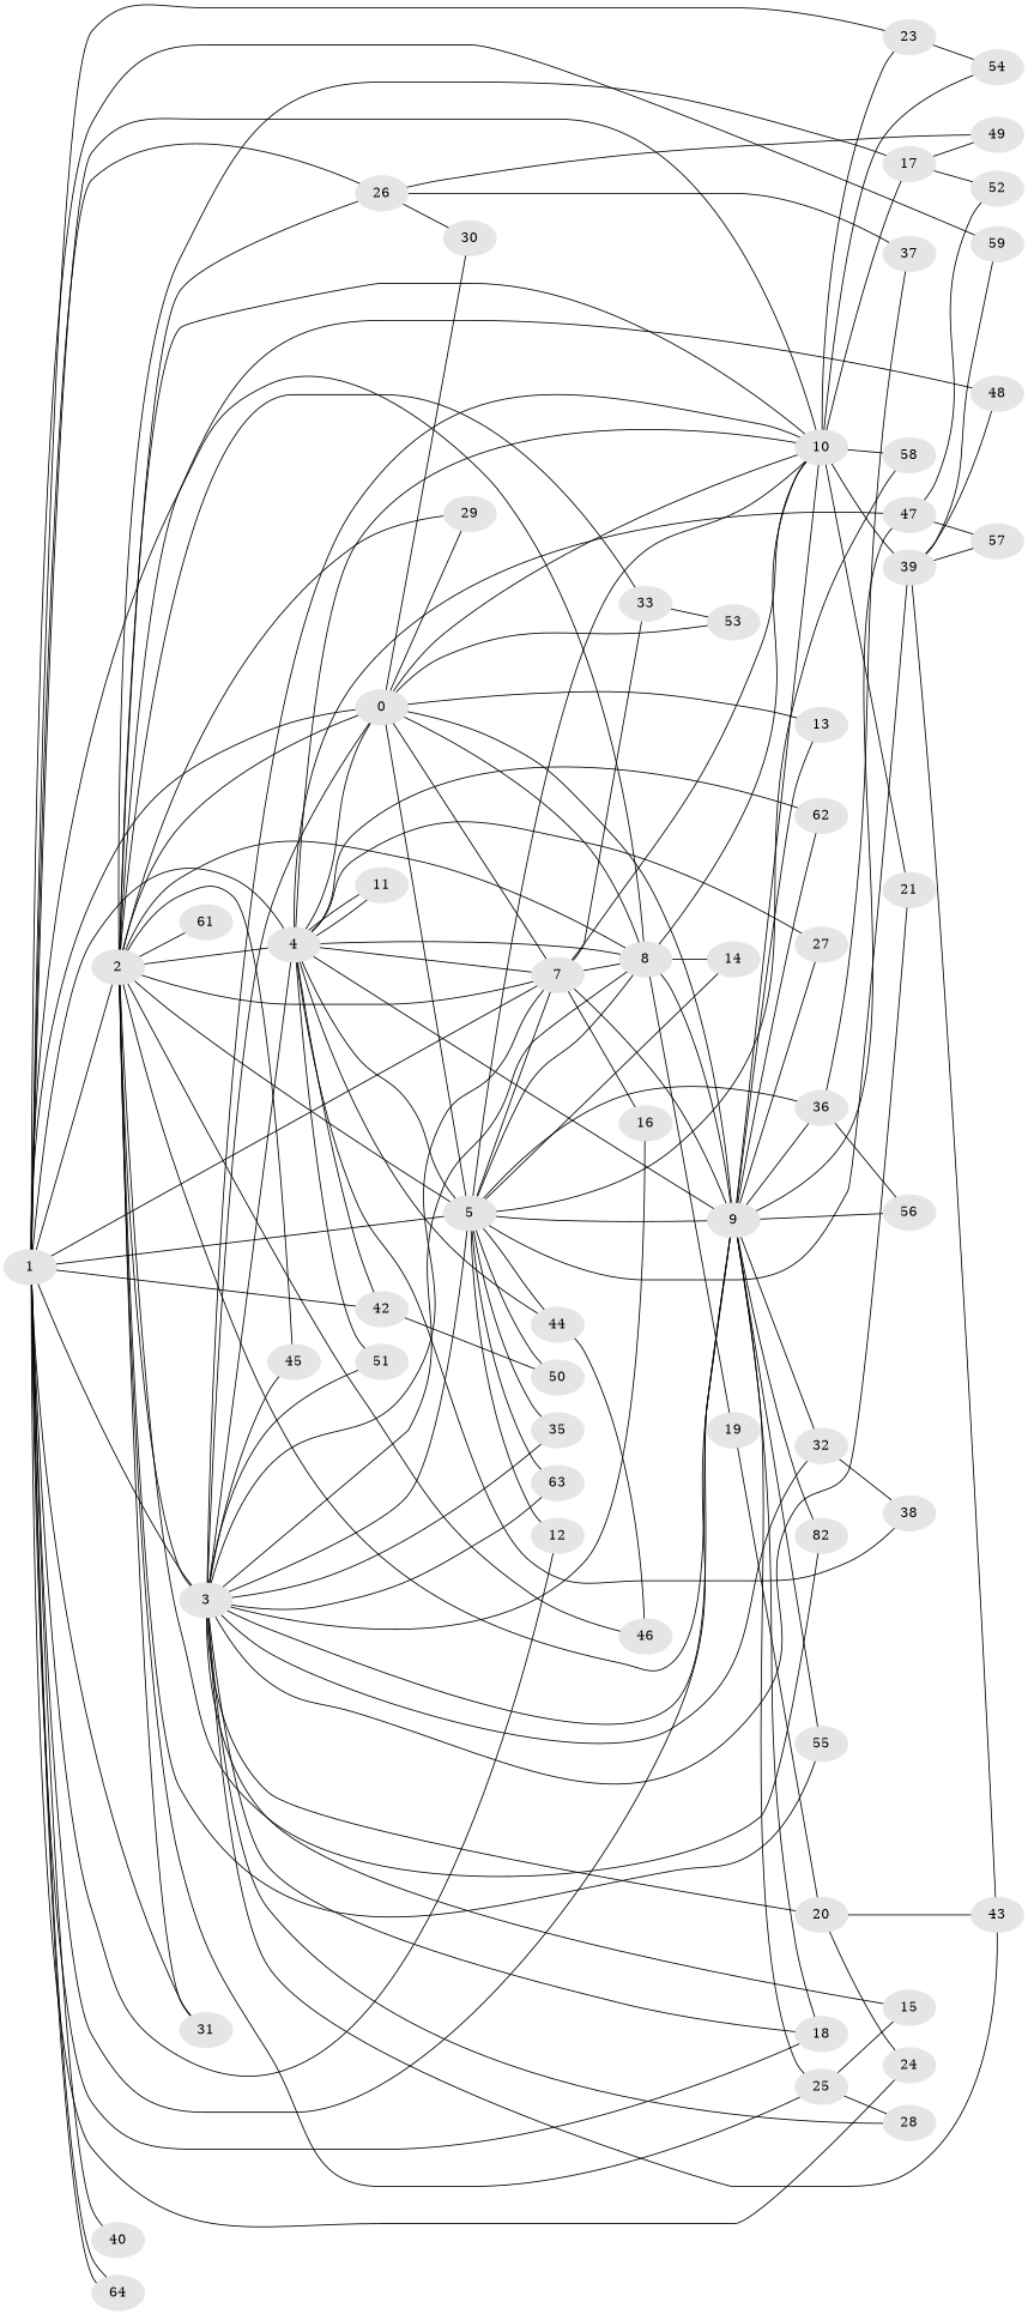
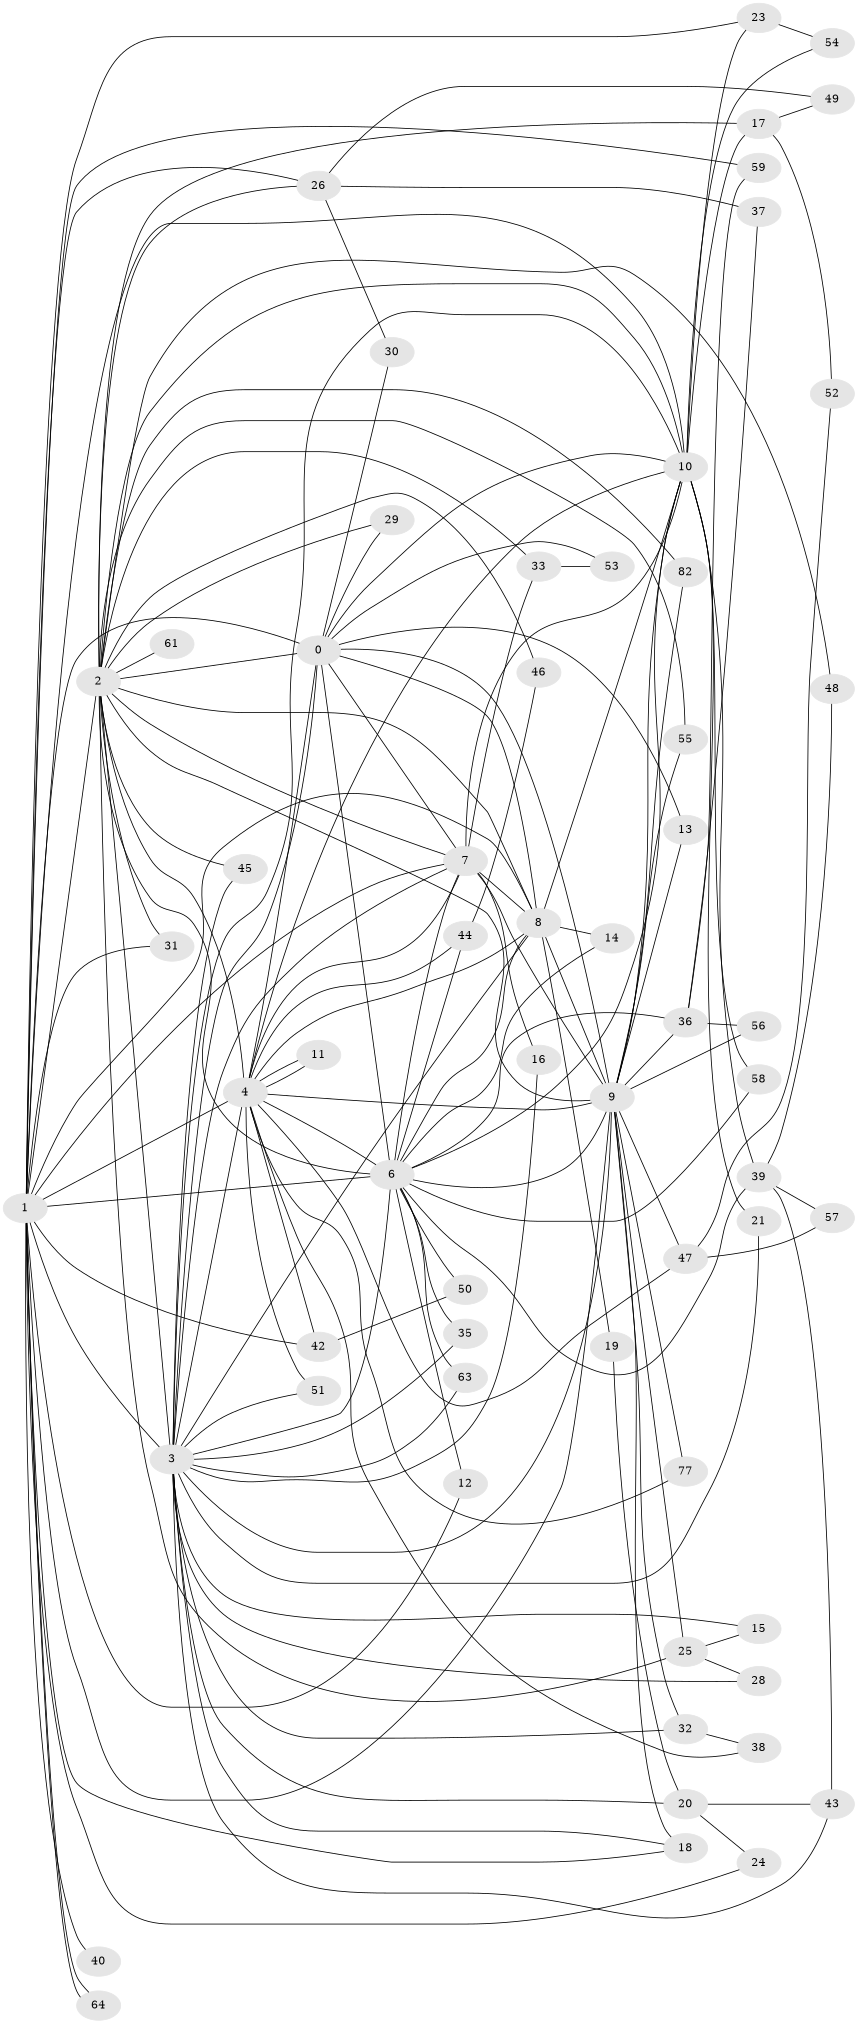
  graph {
    rankdir=LR
    node [color=gray90 style=filled]
    1
    2
    3
    4
    n5 [label=0]
-   6 [label=5]
+   6
    7
    8
    9
    10
    12
    18
    23
    24
    26
    31
    40
    42
    59
    n20 [label=64]
    17
    n22 [label=82]
    25
    29
    33
    45
    46
    48
    55
    61
    15
    16
    20
    21
    28
    32
    35
    43
    51
    63
    11
-   27
+   27 [label=77]
    38
    44
    47
-   62
    13
    30
    53
    14
    36
    39
    50
    58
    19
    56
    54
    49
    37
    52
    57
    1 -- 2
    1 -- 3
    1 -- 4
    1 -- n5
    1 -- 6
    1 -- 7
    1 -- 8
    1 -- 9
    1 -- 10
    1 -- 12
    1 -- 18
    1 -- 23
    1 -- 24
    1 -- 26
    1 -- 31
    1 -- 40
    1 -- 42
    1 -- 59
    1 -- n20
    1 -- n20
    2 -- 3
    2 -- 4
    2 -- n5
    2 -- 6
    2 -- 7
    2 -- 8
    2 -- 9
    2 -- 10
    2 -- 26
    2 -- 31
    2 -- 17
    2 -- n22
    2 -- 25
    2 -- 29
    2 -- 33
    2 -- 45
    2 -- 46
    2 -- 48
    2 -- 55
    2 -- 61
    3 -- 4
    3 -- n5
    3 -- 6
    3 -- 7
    3 -- 8
    3 -- 9
    3 -- 10
    3 -- 18
    3 -- 45
    3 -- 15
    3 -- 16
    3 -- 20
    3 -- 21
    3 -- 28
    3 -- 32
    3 -- 35
    3 -- 43
    3 -- 51
    3 -- 63
    4 -- n5
    4 -- 6
    4 -- 7
    4 -- 8
    4 -- 9
    4 -- 10
    4 -- 42
    4 -- 51
    4 -- 11
    4 -- 11
    4 -- 27
    4 -- 38
    4 -- 44
    4 -- 47
-   4 -- 62
    n5 -- 6
    n5 -- 7
    n5 -- 8
    n5 -- 9
    n5 -- 10
    n5 -- 29
    n5 -- 13
    n5 -- 30
    n5 -- 53
    6 -- 7
    6 -- 8
    6 -- 9
    6 -- 10
    6 -- 12
    6 -- 35
    6 -- 63
    6 -- 44
    6 -- 14
    6 -- 36
    6 -- 39
    6 -- 50
    6 -- 58
    7 -- 8
    7 -- 9
    7 -- 10
    7 -- 33
    7 -- 16
    8 -- 9
    8 -- 10
    8 -- 14
    8 -- 19
    9 -- 10
    9 -- 18
    9 -- n22
    9 -- 25
    9 -- 55
    9 -- 32
    9 -- 27
    9 -- 47
-   9 -- 62
    9 -- 13
    9 -- 36
    9 -- 56
    10 -- 23
    10 -- 17
    10 -- 21
    10 -- 39
    10 -- 58
    10 -- 54
    23 -- 54
    26 -- 30
    26 -- 49
    26 -- 37
    42 -- 50
    17 -- 49
    17 -- 52
    25 -- 15
    25 -- 28
    33 -- 53
    20 -- 24
    20 -- 43
    32 -- 38
    44 -- 46
    47 -- 52
    47 -- 57
-   39 -- 59
+   36 -- 59
    36 -- 56
    36 -- 37
    39 -- 48
    39 -- 43
    39 -- 57
    19 -- 20
  }
